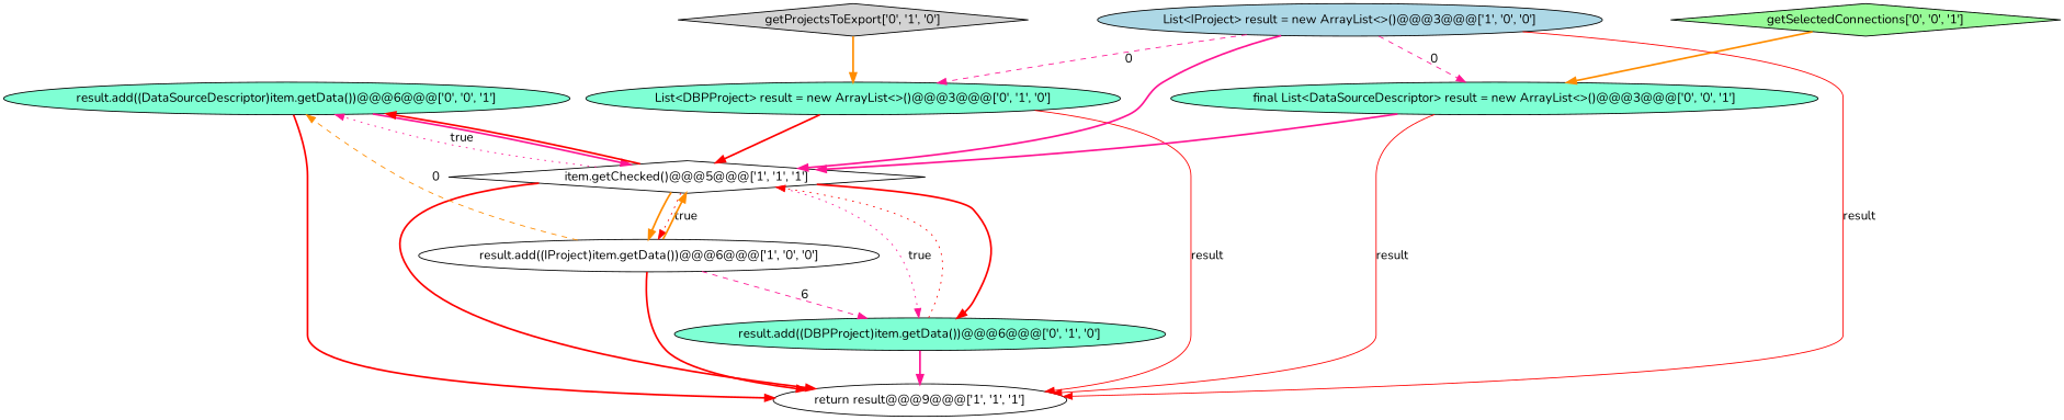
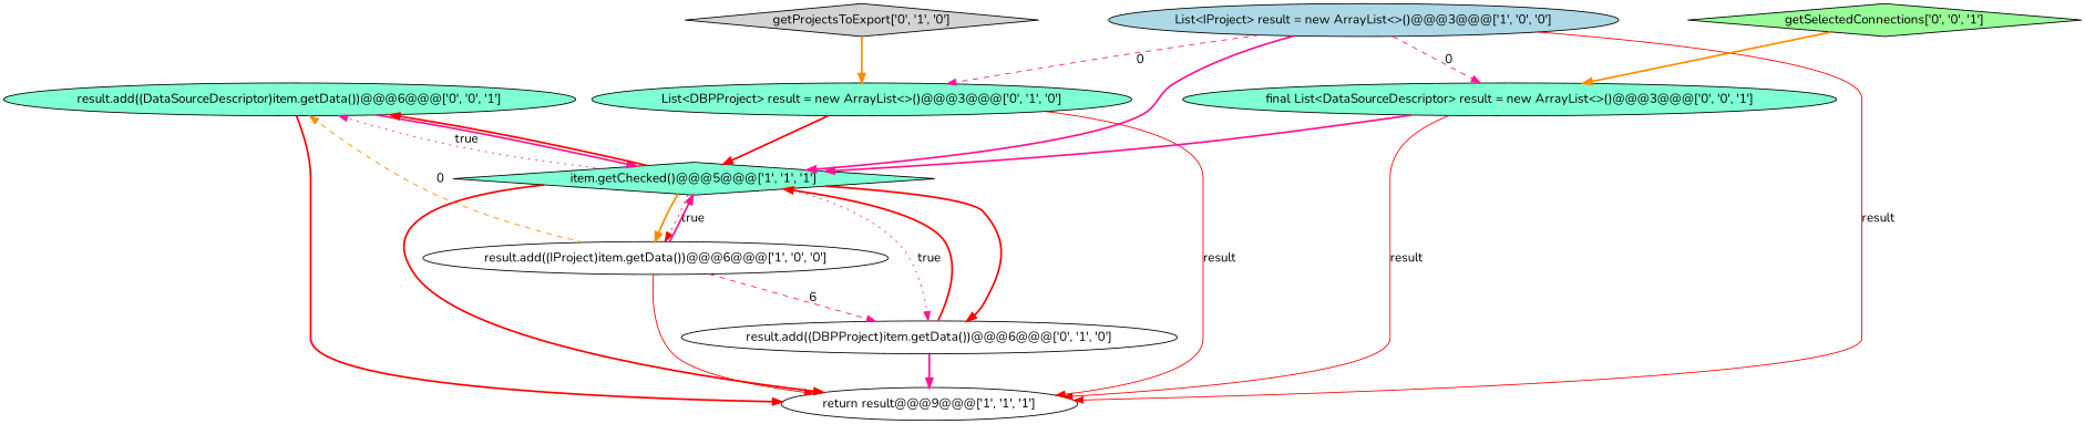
  digraph {
    fontname=Nunito
    node [fillcolor=white fontname=Nunito shape=ellipse style=filled]
    edge [color=red fontname=Nunito style=bold]
    n1 [fillcolor=aquamarine label="result.add((DataSourceDescriptor)item.getData())@@@6@@@['0', '0', '1']"]
    n2 [label="return result@@@9@@@['1', '1', '1']"]
-   n3 [label="item.getChecked()@@@5@@@['1', '1', '1']" shape=diamond]
-   n4 [fillcolor=aquamarine label="result.add((DBPProject)item.getData())@@@6@@@['0', '1', '0']"]
+   n3 [fillcolor=aquamarine label="item.getChecked()@@@5@@@['1', '1', '1']" shape=diamond]
+   n4 [label="result.add((DBPProject)item.getData())@@@6@@@['0', '1', '0']"]
    n5 [label="result.add((IProject)item.getData())@@@6@@@['1', '0', '0']"]
    n6 [fillcolor=aquamarine label="List<DBPProject> result = new ArrayList<>()@@@3@@@['0', '1', '0']"]
    n7 [fillcolor=lightblue label="List<IProject> result = new ArrayList<>()@@@3@@@['1', '0', '0']"]
    n8 [fillcolor=aquamarine label="final List<DataSourceDescriptor> result = new ArrayList<>()@@@3@@@['0', '0', '1']"]
    n9 [fillcolor=lightgrey label="getProjectsToExport['0', '1', '0']" shape=diamond]
    n10 [fillcolor=palegreen label="getSelectedConnections['0', '0', '1']" shape=diamond]
    n1 -> n2
    n1 -> n3 [color=deeppink]
    n3 -> n1
    n3 -> n1 [color=deeppink label=true style=dotted]
    n3 -> n2
    n3 -> n4
    n3 -> n4 [color=deeppink label=true style=dotted]
    n3 -> n5 [color=darkorange]
    n3 -> n5 [label=true style=dotted]
    n4 -> n2 [color=deeppink]
-   n4 -> n3 [style=dotted]
+   n4 -> n3
    n5 -> n1 [color=darkorange label=0 style=dashed]
-   n5 -> n2
-   n5 -> n3 [color=darkorange]
+   n5 -> n2 [style=solid]
+   n5 -> n3 [color=deeppink]
    n5 -> n4 [color=deeppink label=6 style=dashed]
    n6 -> n2 [label=result style=solid]
    n6 -> n3
    n7 -> n2 [label=result style=solid]
    n7 -> n3 [color=deeppink]
    n7 -> n6 [color=deeppink label=0 style=dashed]
    n7 -> n8 [color=deeppink label=0 style=dashed]
    n8 -> n2 [label=result style=solid]
    n8 -> n3 [color=deeppink]
    n9 -> n6 [color=darkorange]
    n10 -> n8 [color=darkorange]
  }
